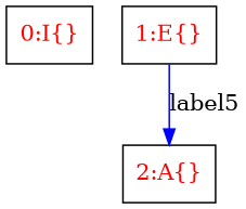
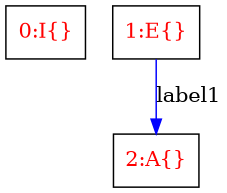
  digraph {
    node [fontcolor="#FF0000" shape=box]
    n1 [label="0:I{}"]
    n2 [label="1:E{}"]
    n3 [label="2:A{}"]
-   n2 -> n3 [color="#0000FF" label=label5]
+   n2 -> n3 [color="#0000FF" label=label1]
  }
